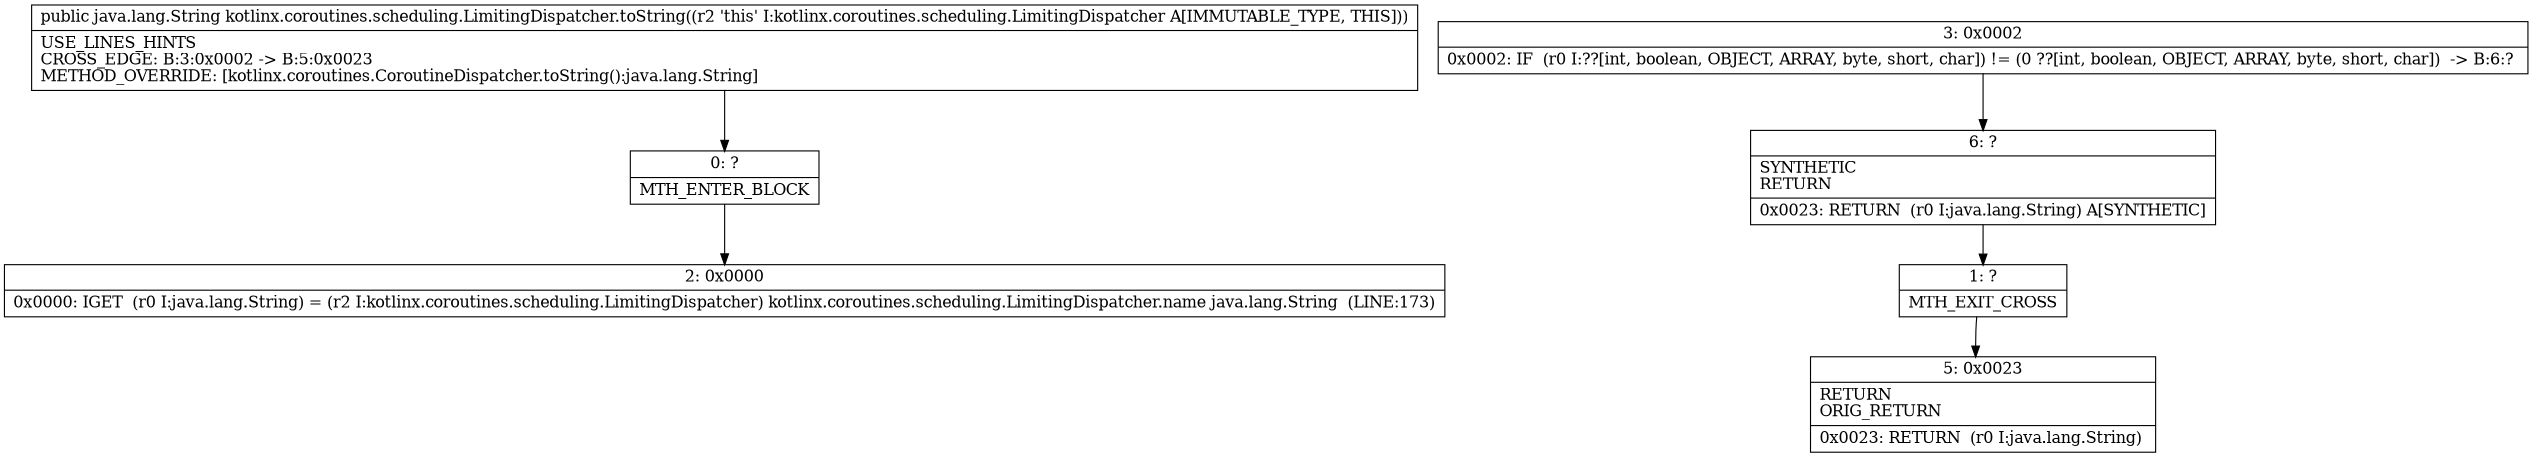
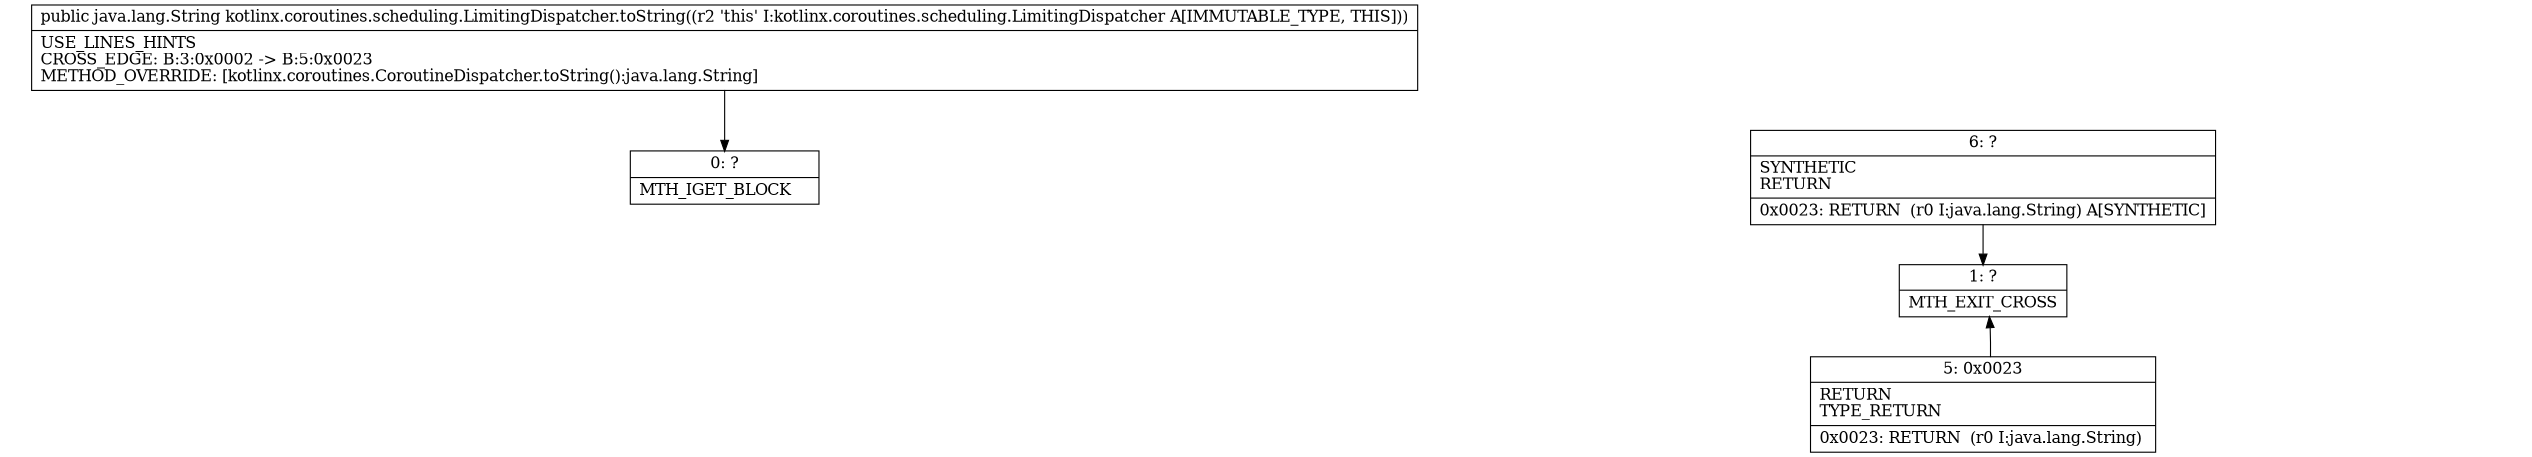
  digraph {
    node [shape=record]
-   n1 [label="{0\:\ ?|MTH_ENTER_BLOCK\l}"]
-   n2 [label="{2\:\ 0x0000|0x0000: IGET  (r0 I:java.lang.String) = (r2 I:kotlinx.coroutines.scheduling.LimitingDispatcher) kotlinx.coroutines.scheduling.LimitingDispatcher.name java.lang.String  (LINE:173)\l}"]
-   n3 [label="{3\:\ 0x0002|0x0002: IF  (r0 I:??[int, boolean, OBJECT, ARRAY, byte, short, char]) != (0 ??[int, boolean, OBJECT, ARRAY, byte, short, char])  \-\> B:6:? \l}"]
+   n1 [label="{0\:\ ?|MTH_IGET_BLOCK\l}"]
    n4 [label="{6\:\ ?|SYNTHETIC\lRETURN\l|0x0023: RETURN  (r0 I:java.lang.String) A[SYNTHETIC]\l}"]
    n5 [label="{1\:\ ?|MTH_EXIT_CROSS\l}"]
-   n6 [label="{5\:\ 0x0023|RETURN\lORIG_RETURN\l|0x0023: RETURN  (r0 I:java.lang.String) \l}"]
+   n6 [label="{5\:\ 0x0023|RETURN\lTYPE_RETURN\l|0x0023: RETURN  (r0 I:java.lang.String) \l}"]
    n7 [label="{public java.lang.String kotlinx.coroutines.scheduling.LimitingDispatcher.toString((r2 'this' I:kotlinx.coroutines.scheduling.LimitingDispatcher A[IMMUTABLE_TYPE, THIS]))  | USE_LINES_HINTS\lCROSS_EDGE: B:3:0x0002 \-\> B:5:0x0023\lMETHOD_OVERRIDE: [kotlinx.coroutines.CoroutineDispatcher.toString():java.lang.String]\l}"]
-   n1 -> n2
-   n3 -> n4
    n4 -> n5
-   n5 -> n6
+   n6 -> n5
    n7 -> n1
  }
